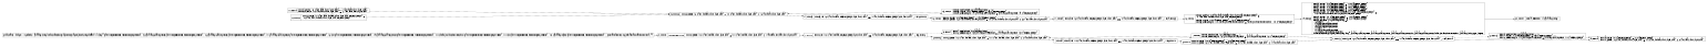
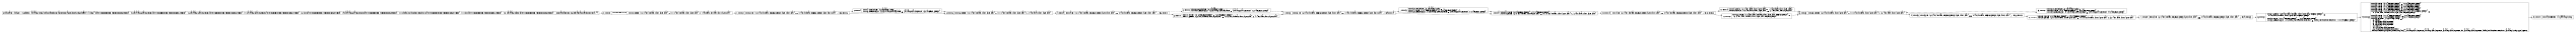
  digraph {
    rankdir=LR
    node [shape=record]
    n1 [label="{0\:\ 0x0000|MTH_ENTER_MTH\l|0x0000: ARITH  (r12 I:?[int, boolean, short, byte, char]) = (r11 I:?[int, boolean, short, byte, char]) & (1 ?[boolean, int, float, short, byte, char]) \l}"]
    n2 [label="{1\:\ 0x0002|0x0002: IF  (r12 I:?[int, boolean, OBJECT, ARRAY, byte, short, char]) == (0 ?[int, boolean, OBJECT, ARRAY, byte, short, char])  \-\> B:3:0x0008 \l}"]
    n3 [label="{2\:\ 0x0004|0x0004: CONST_STR  (r5 I:java.lang.String) =  \", \" \l0x0006: CHECK_CAST  (r5 I:java.lang.CharSequence) = (java.lang.CharSequence) (r5 I:?[OBJECT, ARRAY]) \l}"]
    n4 [label="{3\:\ 0x0008|0x0008: ARITH  (r12 I:?[int, boolean, short, byte, char]) = (r11 I:?[int, boolean, short, byte, char]) & (2 ?[int, float, short, byte, char]) \l}"]
    n5 [label="{4\:\ 0x000a|0x000a: IF  (r12 I:?[int, boolean, OBJECT, ARRAY, byte, short, char]) == (0 ?[int, boolean, OBJECT, ARRAY, byte, short, char])  \-\> B:6:0x0010 \l}"]
    n6 [label="{5\:\ 0x000c|0x000c: CONST_STR  (r6 I:java.lang.String) =  \"\" \l0x000e: CHECK_CAST  (r6 I:java.lang.CharSequence) = (java.lang.CharSequence) (r6 I:?[OBJECT, ARRAY]) \l}"]
    n7 [label="{6\:\ 0x0010|0x0010: MOVE  (r12 I:?[OBJECT, ARRAY]) = (r6 I:?[OBJECT, ARRAY]) \l0x0011: ARITH  (r6 I:?[int, boolean, short, byte, char]) = (r11 I:?[int, boolean, short, byte, char]) & (4 ?[int, float, short, byte, char]) \l}"]
    n8 [label="{7\:\ 0x0013|0x0013: IF  (r6 I:?[int, boolean, OBJECT, ARRAY, byte, short, char]) == (0 ?[int, boolean, OBJECT, ARRAY, byte, short, char])  \-\> B:9:0x001a \l}"]
    n9 [label="{8\:\ 0x0015|0x0015: CONST_STR  (r6 I:java.lang.String) =  \"\" \l0x0017: MOVE  (r7 I:?[OBJECT, ARRAY]) = (r6 I:?[OBJECT, ARRAY]) \l0x0018: CHECK_CAST  (r7 I:java.lang.CharSequence) = (java.lang.CharSequence) (r7 I:?[OBJECT, ARRAY]) \l}"]
    n10 [label="{9\:\ 0x001a|0x001a: MOVE  (r0 I:?[OBJECT, ARRAY]) = (r7 I:?[OBJECT, ARRAY]) \l0x001b: ARITH  (r6 I:?[int, boolean, short, byte, char]) = (r11 I:?[int, boolean, short, byte, char]) & (8 ?[int, float, short, byte, char]) \l}"]
+   n11 [label="{10\:\ 0x001d|0x001d: IF  (r6 I:?[int, boolean, OBJECT, ARRAY, byte, short, char]) == (0 ?[int, boolean, OBJECT, ARRAY, byte, short, char])  \-\> B:12:0x0022 \l}"]
    n12 [label="{11\:\ 0x001f|0x001f: CONST  (r8 I:?[int, float, short, byte, char]) = (\-1 ?[int, float, short, byte, char]) \l0x0020: CONST  (r1 I:?[int, float, short, byte, char]) = (\-1 ?[int, float, short, byte, char]) \l}"]
    n13 [label="{12\:\ 0x0022|0x0022: MOVE  (r1 I:?[int, float, boolean, short, byte, char, OBJECT, ARRAY]) = \l  (r8 I:?[int, float, boolean, short, byte, char, OBJECT, ARRAY])\l \l}"]
    n14 [label="{13\:\ 0x0023|0x0023: ARITH  (r6 I:?[int, boolean, short, byte, char]) = (r11 I:?[int, boolean, short, byte, char]) & (16 ?[int, float, short, byte, char]) \l}"]
    n15 [label="{14\:\ 0x0025|0x0025: IF  (r6 I:?[int, boolean, OBJECT, ARRAY, byte, short, char]) == (0 ?[int, boolean, OBJECT, ARRAY, byte, short, char])  \-\> B:16:0x002c \l}"]
    n16 [label="{15\:\ 0x0027|0x0027: CONST_STR  (r6 I:java.lang.String) =  \"...\" \l0x0029: MOVE  (r9 I:?[OBJECT, ARRAY]) = (r6 I:?[OBJECT, ARRAY]) \l0x002a: CHECK_CAST  (r9 I:java.lang.CharSequence) = (java.lang.CharSequence) (r9 I:?[OBJECT, ARRAY]) \l}"]
    n17 [label="{16\:\ 0x002c|0x002c: MOVE  (r2 I:?[OBJECT, ARRAY]) = (r9 I:?[OBJECT, ARRAY]) \l0x002d: ARITH  (r6 I:?[int, boolean, short, byte, char]) = (r11 I:?[int, boolean, short, byte, char]) & (32 ?[int, float, short, byte, char]) \l}"]
    n18 [label="{17\:\ 0x002f|0x002f: IF  (r6 I:?[int, boolean, OBJECT, ARRAY, byte, short, char]) == (0 ?[int, boolean, OBJECT, ARRAY, byte, short, char])  \-\> B:19:0x0035 \l}"]
    n19 [label="{18\:\ 0x0031|0x0031: CONST  (r6 I:?[int, float, boolean, short, byte, char, OBJECT, ARRAY]) = \l  (0 ?[int, float, boolean, short, byte, char, OBJECT, ARRAY])\l \l0x0032: MOVE  (r10 I:?[OBJECT, ARRAY]) = (r6 I:?[OBJECT, ARRAY]) \l0x0033: CHECK_CAST  (r10 I:kotlin.jvm.functions.Function1) = (kotlin.jvm.functions.Function1) (r10 I:?[OBJECT, ARRAY]) \l}"]
    n20 [label="{19\:\ 0x0035|0x0035: MOVE  (r3 I:?[OBJECT, ARRAY]) = (r10 I:?[OBJECT, ARRAY]) \l0x0036: MOVE  (r6 I:?[OBJECT, ARRAY]) = (r4 I:?[OBJECT, ARRAY]) \l0x0037: MOVE  (r7 I:?[OBJECT, ARRAY]) = (r5 I:?[OBJECT, ARRAY]) \l0x0038: MOVE  (r8 I:?[OBJECT, ARRAY]) = (r12 I:?[OBJECT, ARRAY]) \l0x0039: MOVE  (r9 I:?[OBJECT, ARRAY]) = (r0 I:?[OBJECT, ARRAY]) \l0x003a: MOVE  (r10 I:?[int, float, boolean, short, byte, char, OBJECT, ARRAY]) = \l  (r1 I:?[int, float, boolean, short, byte, char, OBJECT, ARRAY])\l \l0x003b: MOVE  (r11 I:?[OBJECT, ARRAY]) = (r2 I:?[OBJECT, ARRAY]) \l0x003c: MOVE  (r12 I:?[OBJECT, ARRAY]) = (r3 I:?[OBJECT, ARRAY]) \l0x003d: INVOKE  (r4 I:java.lang.String) = \l  (r6 I:long[])\l  (r4 I:java.lang.CharSequence)\l  (r8 I:java.lang.CharSequence)\l  (r9 I:java.lang.CharSequence)\l  (r10 I:int)\l  (r11 I:java.lang.CharSequence)\l  (r12 I:kotlin.jvm.functions.Function1)\l kotlin.collections.ArraysKt.joinToString(long[], java.lang.CharSequence, java.lang.CharSequence, java.lang.CharSequence, int, java.lang.CharSequence, kotlin.jvm.functions.Function1):java.lang.String type: STATIC \l}"]
    n21 [label="{20\:\ 0x0041|0x0049: RETURN  (r4 I:java.lang.String) \l}"]
    n22 [label="{public static \/* bridge *\/ \/* synthetic *\/ java.lang.String kotlin.collections.ArraysKt___ArraysKt.joinToString$default((r4 I:long[] A[IMMUTABLE_TYPE, METHOD_ARGUMENT]), (r5 I:java.lang.CharSequence A[IMMUTABLE_TYPE, METHOD_ARGUMENT]), (r6 I:java.lang.CharSequence A[IMMUTABLE_TYPE, METHOD_ARGUMENT]), (r7 I:java.lang.CharSequence A[IMMUTABLE_TYPE, METHOD_ARGUMENT]), (r8 I:int A[IMMUTABLE_TYPE, METHOD_ARGUMENT]), (r9 I:java.lang.CharSequence A[IMMUTABLE_TYPE, METHOD_ARGUMENT]), (r10 I:kotlin.jvm.functions.Function1 A[IMMUTABLE_TYPE, METHOD_ARGUMENT]), (r11 I:int A[IMMUTABLE_TYPE, METHOD_ARGUMENT]), (r12 I:java.lang.Object A[IMMUTABLE_TYPE, METHOD_ARGUMENT]))  | Annotation[BUILD, org.jetbrains.annotations.NotNull, \{\}]\l}"]
    n1 -> n2
    n2 -> n3 [style=dashed]
    n2 -> n4
-   n6 -> n4
+   n3 -> n4
    n4 -> n5
    n5 -> n6 [style=dashed]
    n5 -> n7
    n6 -> n8
    n7 -> n8
    n8 -> n9 [style=dashed]
    n8 -> n10
    n9 -> n10
+   n10 -> n11
+   n11 -> n12 [style=dashed]
+   n11 -> n13
    n12 -> n14
    n13 -> n14
    n14 -> n15
    n15 -> n16 [style=dashed]
    n15 -> n17
    n16 -> n14
    n17 -> n18
    n18 -> n19 [style=dashed]
    n19 -> n20
    n20 -> n21
    n22 -> n1
  }
